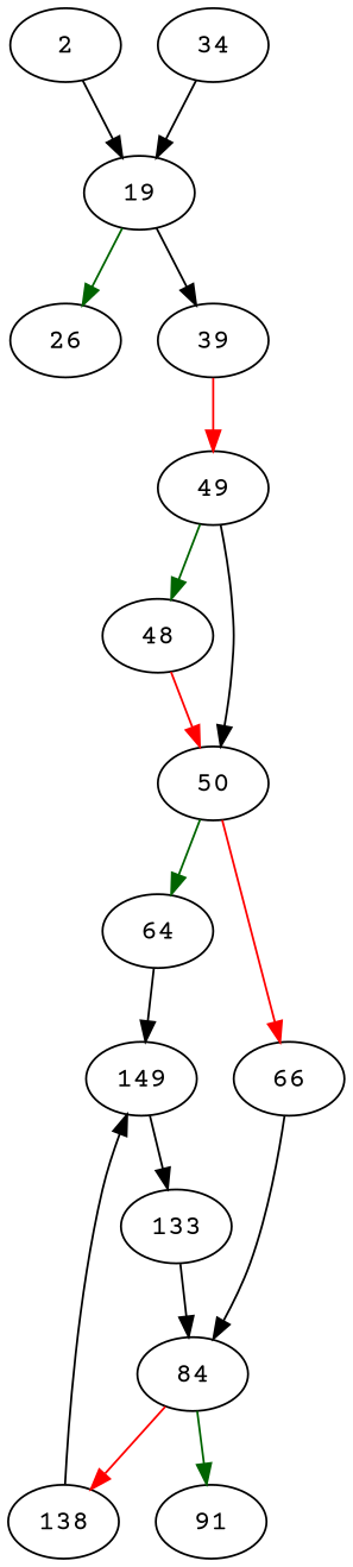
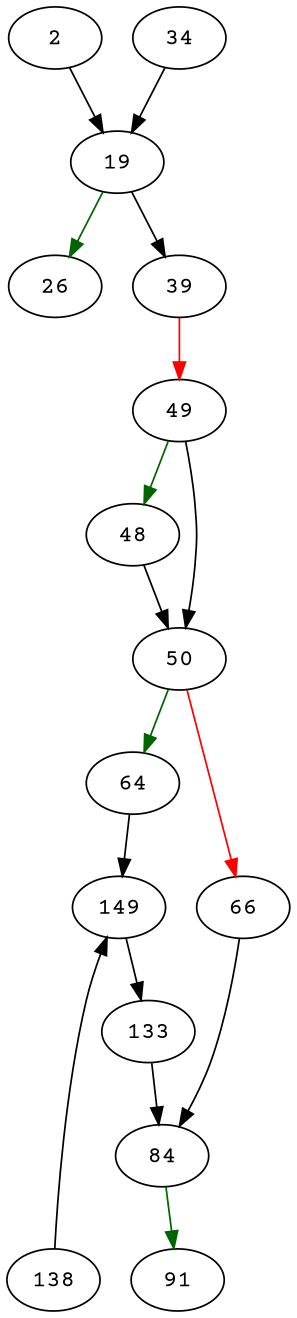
  strict digraph {
    fontname="Courier Prime"
    node [fontname="Courier Prime"]
    edge [fontname="Courier Prime"]
    2 [entry=true]
    19
    26
    39
    49
    34
    48
    50
    64
    66
    149
    84
    133
    91
    138
    2 -> 19
    19 -> 26 [color=darkgreen cond=true]
    19 -> 39 [color=black cond=false]
    39 -> 49 [color=red cond=false]
    49 -> 48 [color=darkgreen cond=true]
    49 -> 50
    34 -> 19
-   48 -> 50 [color=red]
+   48 -> 50
    50 -> 64 [color=darkgreen cond=true]
    50 -> 66 [color=red cond=false]
    64 -> 149
    66 -> 84
    149 -> 133
    84 -> 91 [color=darkgreen cond=true]
-   84 -> 138 [color=red cond=false]
    133 -> 84
    138 -> 149
  }
